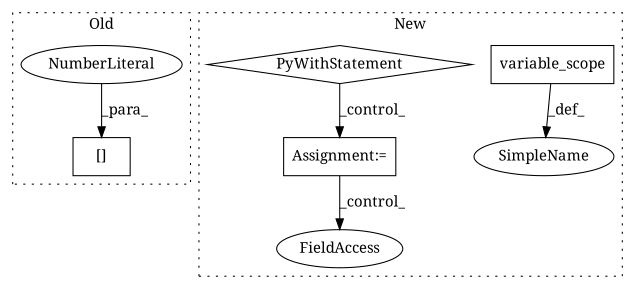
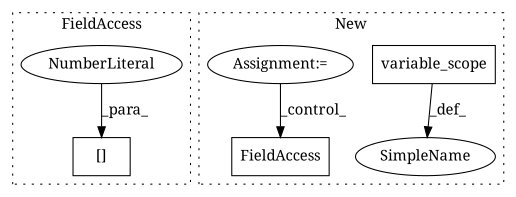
  digraph {
    fontname="Noto Serif"
    node [fontname="Noto Serif" l=1 shape=box]
    edge [fontname="Noto Serif"]
    n1 [a=2 l="38,1" label="[]" s="1394,1433"]
    n2 [a=34 label=NumberLiteral s=1432 shape=ellipse]
    n3 [a=32 l="15,1" label=variable_scope s="2883,2917"]
-   n4 [a=7 label="Assignment:=" s=3305]
+   n4 [a=7 label="Assignment:=" s=3305 shape=ellipse]
    n5 [a=42 label=SimpleName shape=ellipse l=""]
-   n6 [a=104 l="10,2" label=PyWithStatement s="2862,2918" shape=diamond]
-   n7 [a=22 l=13 label=FieldAccess s=3292 shape=ellipse]
+   n7 [a=22 l=13 label=FieldAccess s=3292]
    subgraph cluster_1 {
-     label=Old
+     label=FieldAccess
      style=dotted
      n1
      n2
    }
    subgraph cluster_2 {
      label=New
      style=dotted
      n3
      n4
      n5
-     n6
      n7
    }
    n2 -> n1 [label=_para_]
    n3 -> n5 [label=_def_]
    n4 -> n7 [label=_control_]
-   n6 -> n4 [label=_control_]
  }
